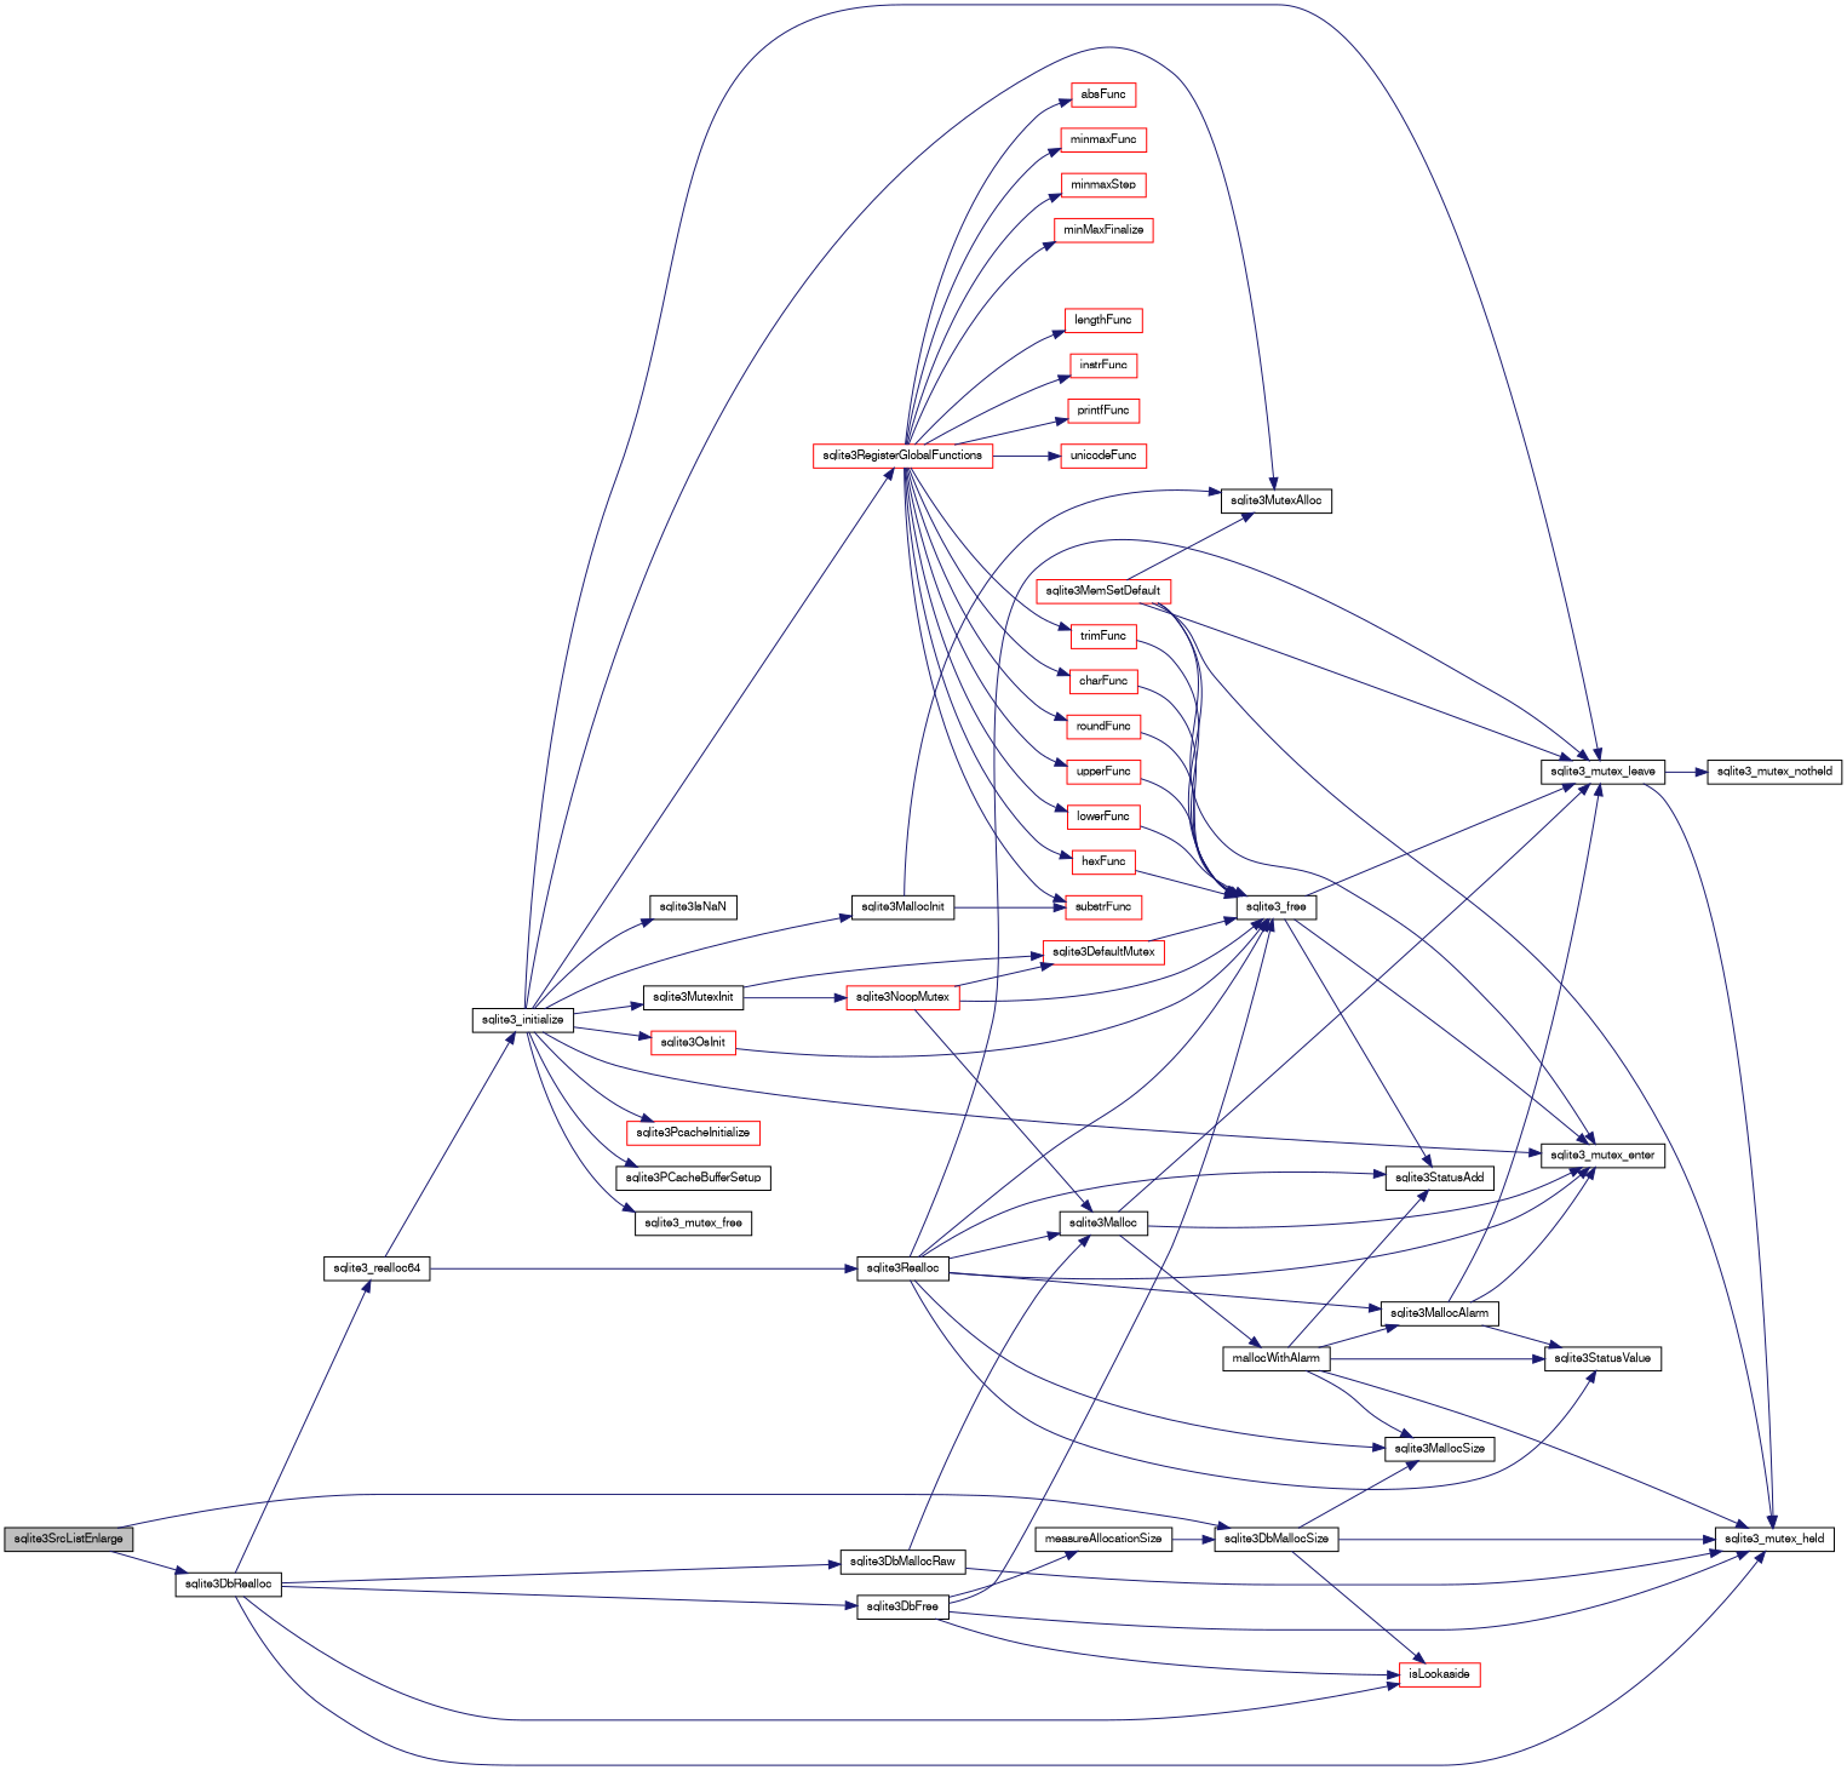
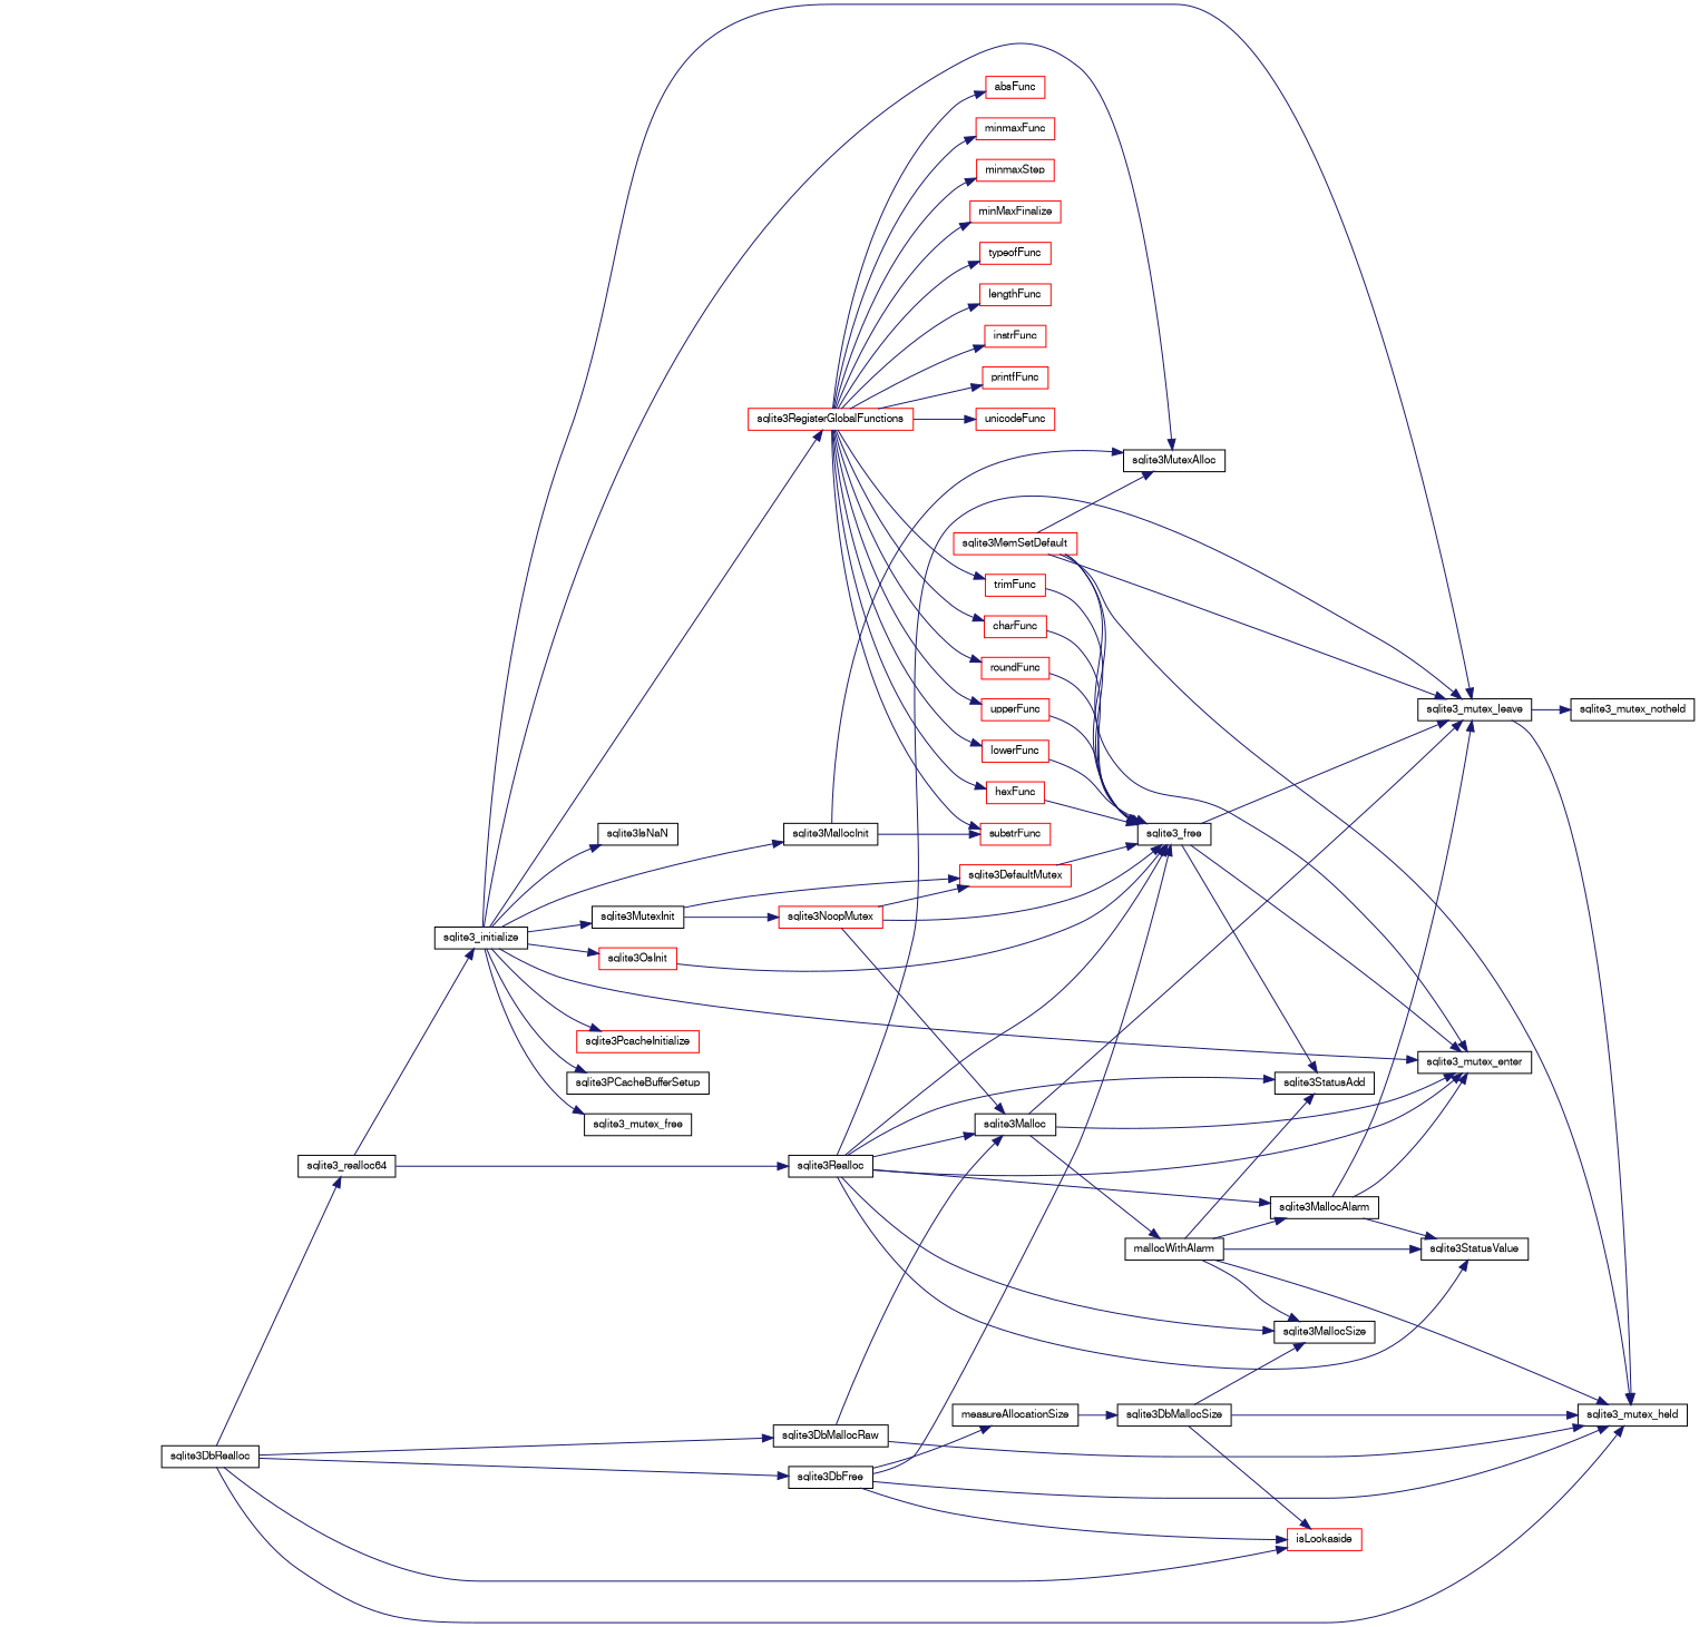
  digraph {
    rankdir=LR
    node [color=black fillcolor=white fontname=FreeSans fontsize=10 shape=record style=filled]
    edge [color=midnightblue fontname=FreeSans fontsize=10 labelfontname=FreeSans labelfontsize=10 style=solid]
-   n1 [fillcolor=grey75 fontcolor=black height=0.2 label=sqlite3SrcListEnlarge width=0.4]
    n2 [height=0.2 label=sqlite3DbRealloc width=0.4]
    n3 [height=0.2 label=sqlite3DbMallocSize width=0.4]
    n4 [height=0.2 label=sqlite3_mutex_held width=0.4]
    n5 [height=0.2 label=sqlite3DbMallocRaw width=0.4]
    n6 [color=red height=0.2 label=isLookaside width=0.4]
    n7 [height=0.2 label=sqlite3DbFree width=0.4]
    n8 [height=0.2 label=sqlite3_realloc64 width=0.4]
    n9 [height=0.2 label=sqlite3MallocSize width=0.4]
    n10 [height=0.2 label=sqlite3Malloc width=0.4]
    n11 [height=0.2 label=measureAllocationSize width=0.4]
    n12 [height=0.2 label=sqlite3_free width=0.4]
    n13 [height=0.2 label=sqlite3_initialize width=0.4]
    n14 [height=0.2 label=sqlite3Realloc width=0.4]
    n15 [height=0.2 label=sqlite3_mutex_enter width=0.4]
    n16 [height=0.2 label=mallocWithAlarm width=0.4]
    n17 [height=0.2 label=sqlite3_mutex_leave width=0.4]
    n18 [height=0.2 label=sqlite3StatusValue width=0.4]
    n19 [height=0.2 label=sqlite3MallocAlarm width=0.4]
    n20 [height=0.2 label=sqlite3StatusAdd width=0.4]
    n21 [height=0.2 label=sqlite3_mutex_notheld width=0.4]
    n22 [height=0.2 label=sqlite3MutexInit width=0.4]
    n23 [height=0.2 label=sqlite3MutexAlloc width=0.4]
    n24 [height=0.2 label=sqlite3MallocInit width=0.4]
    n25 [color=red height=0.2 label=sqlite3RegisterGlobalFunctions width=0.4]
    n26 [color=red height=0.2 label=sqlite3PcacheInitialize width=0.4]
    n27 [color=red height=0.2 label=sqlite3OsInit width=0.4]
    n28 [height=0.2 label=sqlite3PCacheBufferSetup width=0.4]
    n29 [height=0.2 label=sqlite3_mutex_free width=0.4]
    n30 [height=0.2 label=sqlite3IsNaN width=0.4]
    n31 [color=red height=0.2 label=sqlite3DefaultMutex width=0.4]
    n32 [color=red height=0.2 label=sqlite3NoopMutex width=0.4]
    n33 [color=red height=0.2 label=substrFunc width=0.4]
    n34 [color=red height=0.2 label=trimFunc width=0.4]
    n35 [color=red height=0.2 label=minmaxFunc width=0.4]
    n36 [color=red height=0.2 label=minmaxStep width=0.4]
    n37 [color=red height=0.2 label=minMaxFinalize width=0.4]
+   n38 [color=red height=0.2 label=typeofFunc width=0.4]
    n39 [color=red height=0.2 label=lengthFunc width=0.4]
    n40 [color=red height=0.2 label=instrFunc width=0.4]
    n41 [color=red height=0.2 label=printfFunc width=0.4]
    n42 [color=red height=0.2 label=unicodeFunc width=0.4]
    n43 [color=red height=0.2 label=charFunc width=0.4]
    n44 [color=red height=0.2 label=absFunc width=0.4]
    n45 [color=red height=0.2 label=roundFunc width=0.4]
    n46 [color=red height=0.2 label=upperFunc width=0.4]
    n47 [color=red height=0.2 label=lowerFunc width=0.4]
    n48 [color=red height=0.2 label=hexFunc width=0.4]
    n49 [color=red height=0.2 label=sqlite3MemSetDefault width=0.4]
-   n1 -> n2
-   n1 -> n3
    n2 -> n4
    n2 -> n5
    n2 -> n6
    n2 -> n7
    n2 -> n8
    n3 -> n4
    n3 -> n6
    n3 -> n9
    n5 -> n4
    n5 -> n10
    n7 -> n4
    n7 -> n6
    n7 -> n11
    n7 -> n12
    n8 -> n13
    n8 -> n14
    n10 -> n15
    n10 -> n16
    n10 -> n17
    n11 -> n3
    n12 -> n15
    n12 -> n17
    n12 -> n20
    n13 -> n15
    n13 -> n17
    n13 -> n22
    n13 -> n23
    n13 -> n24
    n13 -> n25
    n13 -> n26
    n13 -> n27
    n13 -> n28
    n13 -> n29
    n13 -> n30
    n14 -> n9
    n14 -> n10
    n14 -> n12
    n14 -> n15
    n14 -> n17
    n14 -> n18
    n14 -> n19
    n14 -> n20
    n16 -> n4
    n16 -> n9
    n16 -> n18
    n16 -> n19
    n16 -> n20
    n17 -> n4
    n17 -> n21
    n19 -> n15
    n19 -> n17
    n19 -> n18
    n22 -> n31
    n22 -> n32
    n24 -> n23
    n24 -> n33
    n25 -> n33
    n25 -> n34
    n25 -> n35
    n25 -> n36
    n25 -> n37
+   n25 -> n38
    n25 -> n39
    n25 -> n40
    n25 -> n41
    n25 -> n42
    n25 -> n43
    n25 -> n44
    n25 -> n45
    n25 -> n46
    n25 -> n47
    n25 -> n48
    n27 -> n12
    n31 -> n12
    n32 -> n10
    n32 -> n12
    n32 -> n31
    n34 -> n12
    n43 -> n12
    n45 -> n12
    n46 -> n12
    n47 -> n12
    n48 -> n12
    n49 -> n4
    n49 -> n12
    n49 -> n15
    n49 -> n17
    n49 -> n23
  }
